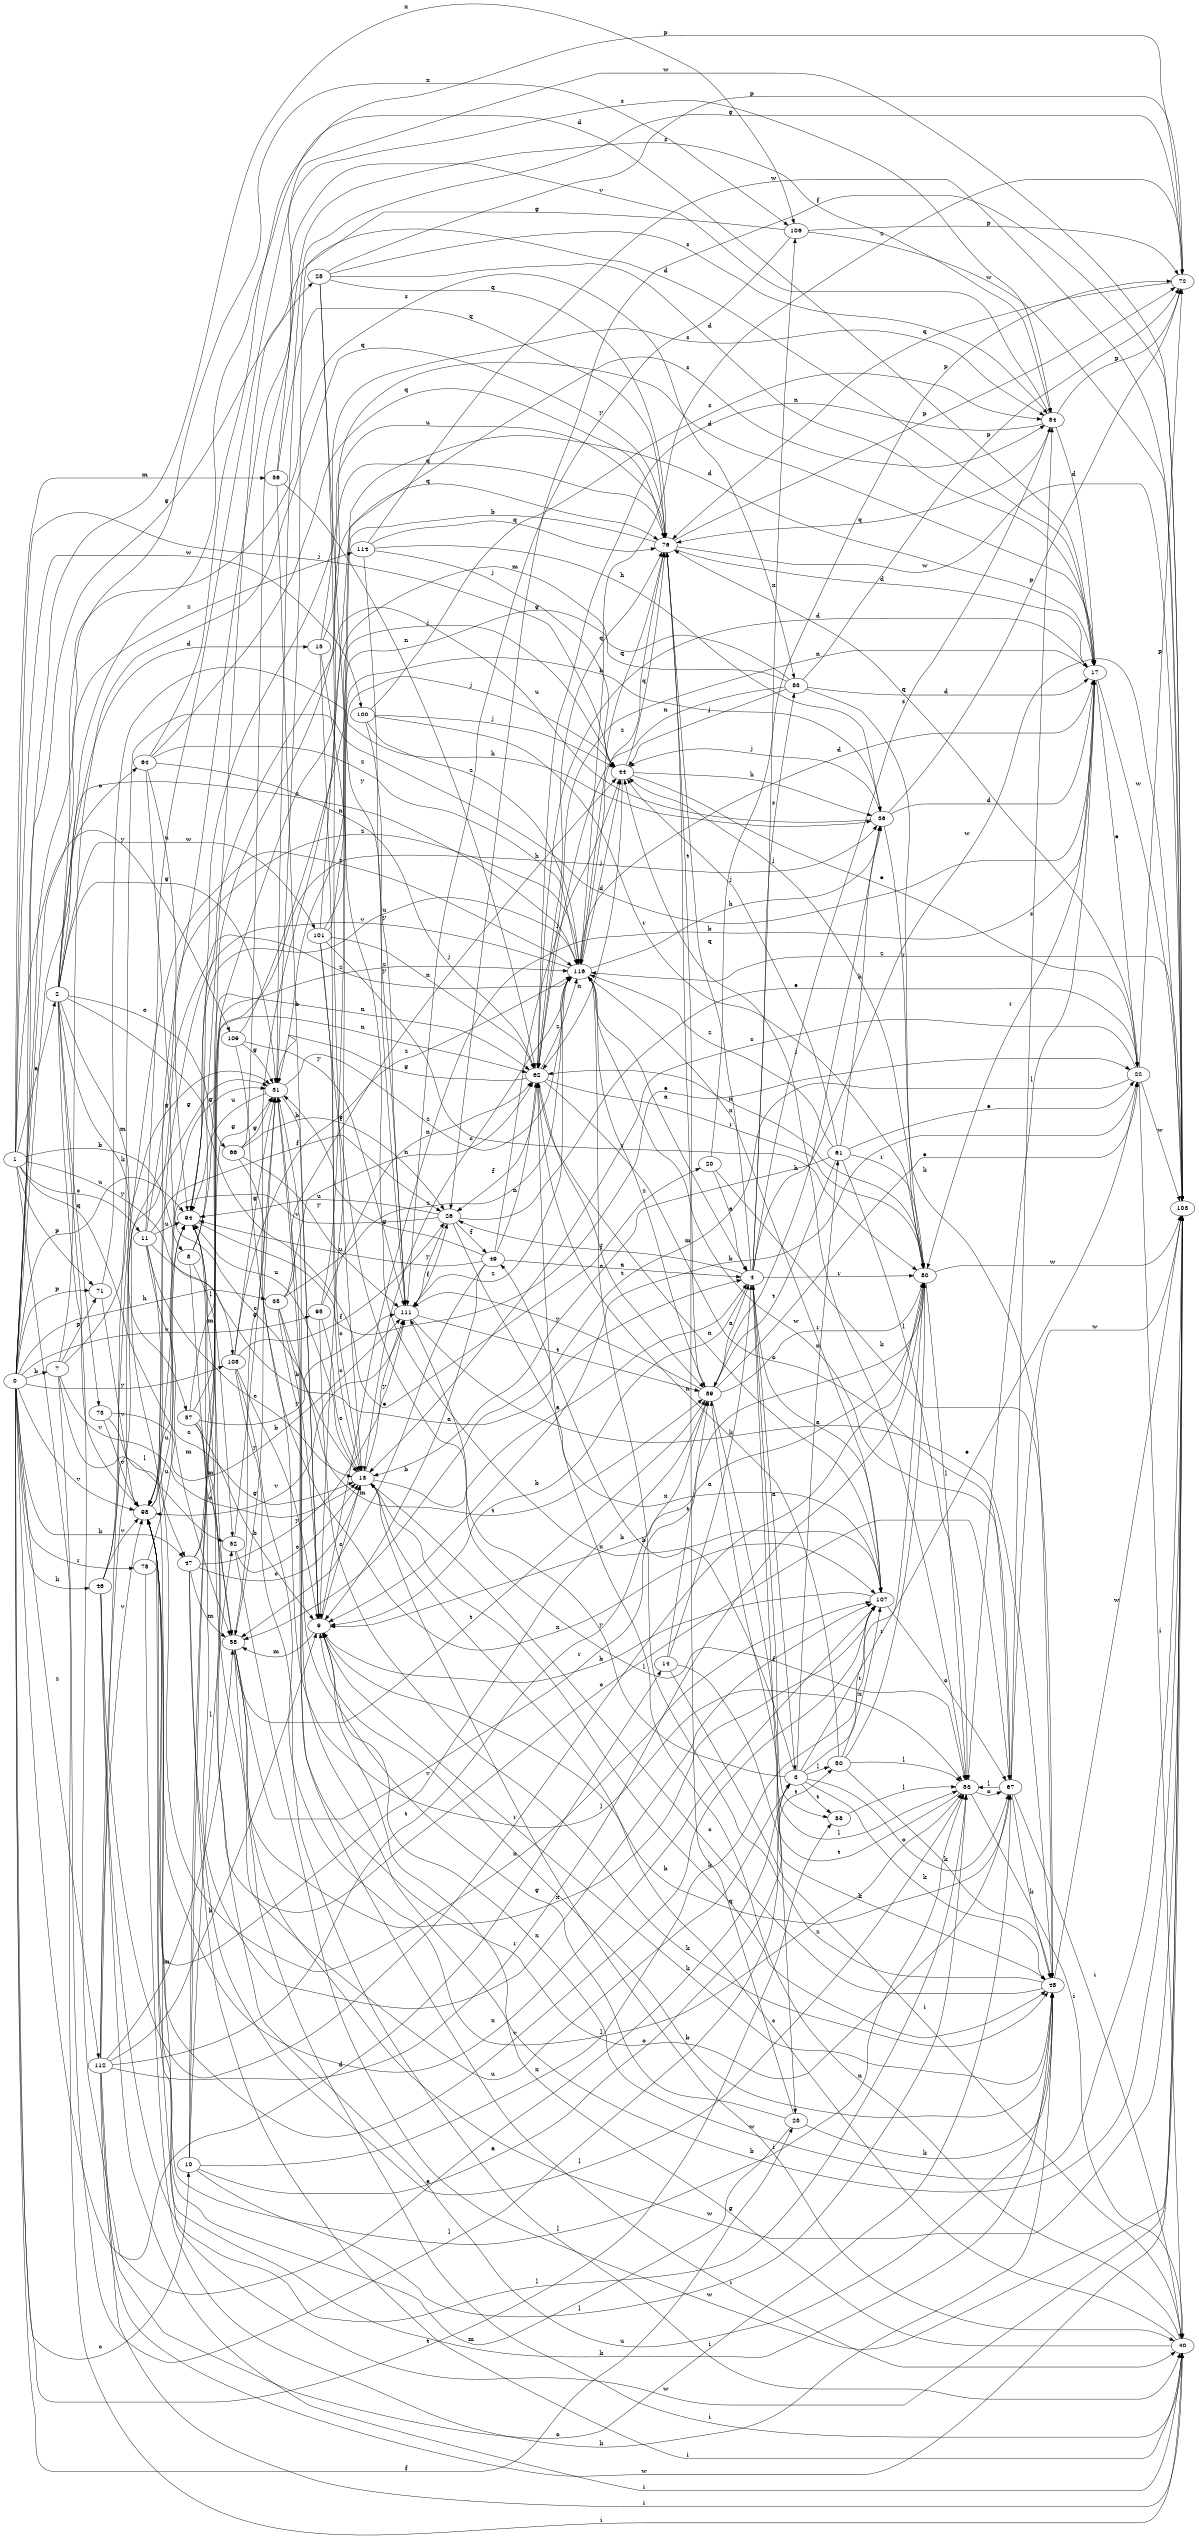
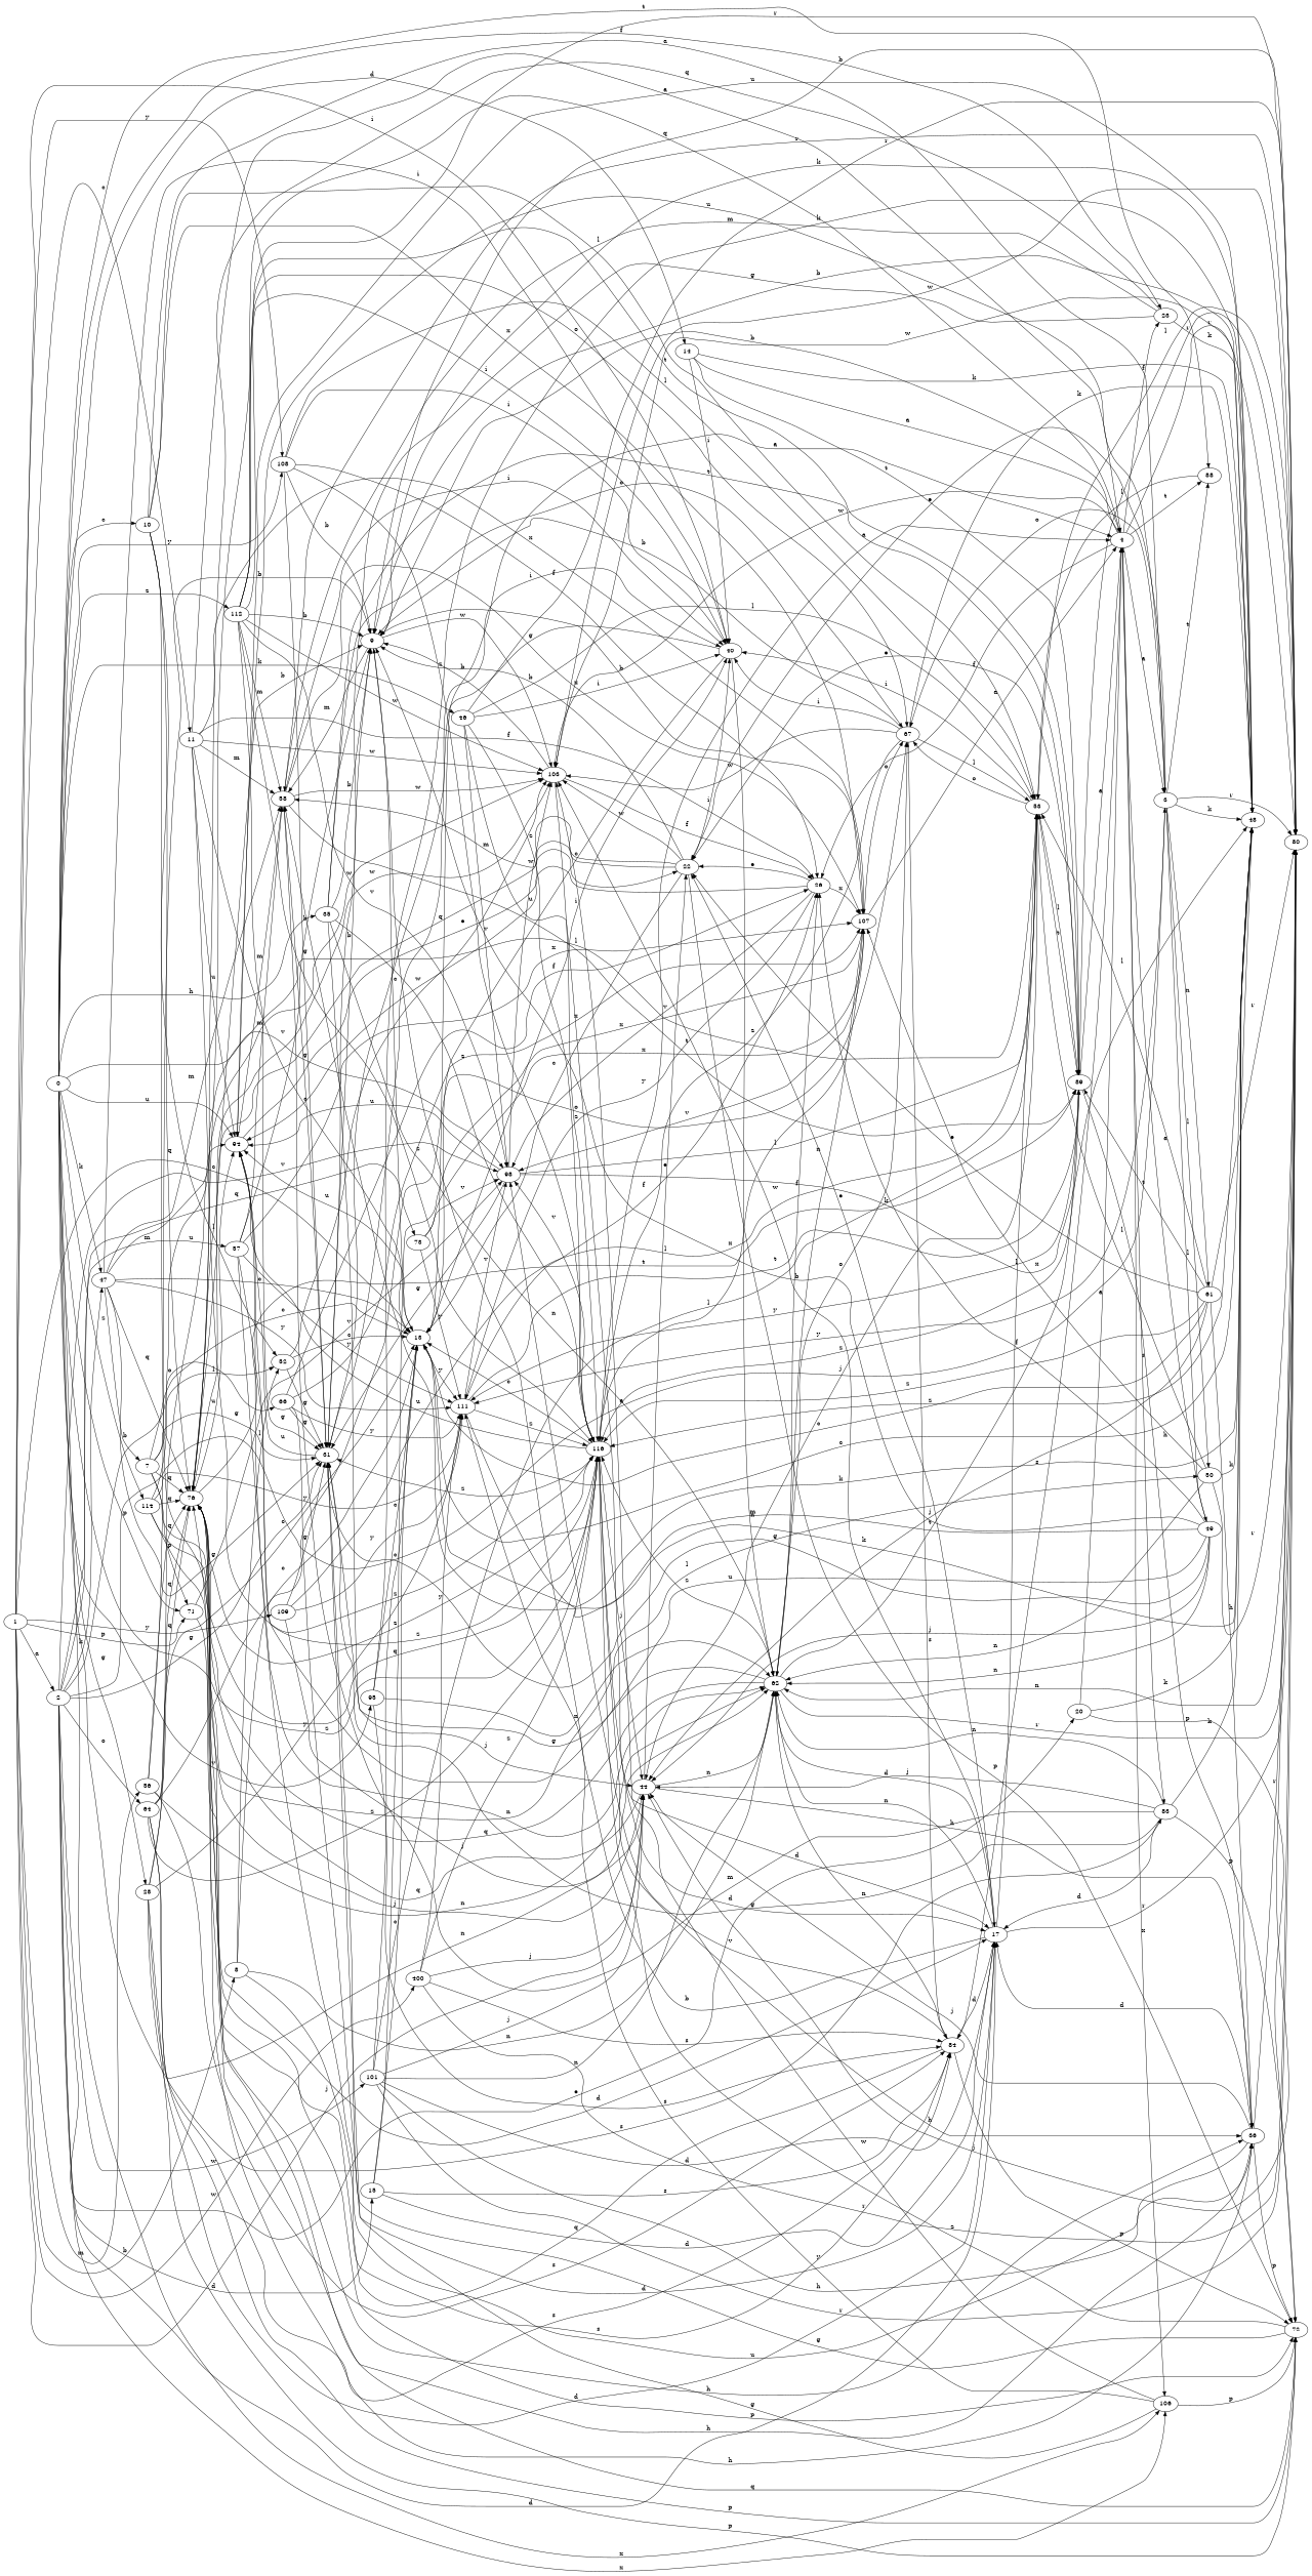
  strict digraph {
    rankdir=LR
    0
    7
    10
    14
    23
    28
    35
    46
    47
    71
-   78
    83
    88
    94
    95
    98
    106
    108
    112
    114
    116
    13
    31
    50
    76
    52
    3
    36
    53
    107
    40
    48
    4
    89
    58
    17
    111
    84
    72
    44
    67
    9
    62
    80
    22
    103
    26
    1
    2
    8
    11
    56
-   100
+   100 [label=400]
    109
    15
    20
    57
    64
    66
    73
    101
    49
    61
-   0 -> 7 [label=b]
+   47 -> 7 [label=b]
    0 -> 10 [label=c]
    0 -> 14 [label=d]
    0 -> 23 [label=f]
    0 -> 28 [label=g]
    0 -> 35 [label=h]
    0 -> 46 [label=k]
    0 -> 47 [label=k]
    0 -> 71 [label=p]
-   0 -> 78 [label=r]
    0 -> 83 [label=s]
    0 -> 88 [label=t]
    0 -> 94 [label=u]
    0 -> 95 [label=v]
    0 -> 98 [label=v]
    0 -> 106 [label=x]
    0 -> 108 [label=y]
    0 -> 112 [label=z]
    0 -> 114 [label=z]
    0 -> 116 [label=z]
    7 -> 71 [label=p]
    7 -> 13 [label=c]
    7 -> 31 [label=g]
    7 -> 50 [label=l]
    7 -> 76 [label=q]
    7 -> 52 [label=l]
    10 -> 76 [label=q]
    10 -> 52 [label=l]
    10 -> 3 [label=a]
    10 -> 36 [label=h]
    10 -> 53 [label=l]
    10 -> 107 [label=x]
    14 -> 40 [label=i]
    14 -> 48 [label=k]
    14 -> 4 [label=a]
    14 -> 89 [label=t]
    23 -> 31 [label=g]
    23 -> 76 [label=q]
    23 -> 48 [label=k]
-   23 -> 98 [label=m]
+   23 -> 58 [label=m]
    28 -> 13 [label=c]
    28 -> 76 [label=q]
    28 -> 17 [label=d]
    28 -> 111 [label=y]
    28 -> 84 [label=s]
    28 -> 72 [label=p]
    35 -> 116 [label=z]
    35 -> 89 [label=t]
    35 -> 44 [label=j]
    35 -> 67 [label=o]
    35 -> 9 [label=b]
    35 -> 62 [label=n]
    46 -> 98 [label=v]
    46 -> 116 [label=z]
    46 -> 53 [label=l]
    46 -> 40 [label=i]
    46 -> 17 [label=d]
    46 -> 80 [label=r]
    47 -> 13 [label=c]
    47 -> 31 [label=g]
    47 -> 76 [label=q]
    47 -> 53 [label=l]
    47 -> 40 [label=i]
    47 -> 58 [label=m]
    47 -> 111 [label=y]
    71 -> 98 [label=v]
    71 -> 36 [label=h]
-   78 -> 94 [label=u]
-   78 -> 48 [label=k]
    83 -> 31 [label=g]
    83 -> 48 [label=k]
    83 -> 58 [label=m]
    83 -> 17 [label=d]
    83 -> 72 [label=p]
    83 -> 44 [label=j]
    83 -> 62 [label=n]
    88 -> 53 [label=l]
    94 -> 58 [label=m]
    94 -> 22 [label=e]
    95 -> 13 [label=c]
    95 -> 48 [label=k]
    95 -> 84 [label=s]
    95 -> 62 [label=n]
    98 -> 94 [label=u]
    98 -> 31 [label=g]
    98 -> 53 [label=l]
    98 -> 48 [label=k]
    98 -> 103 [label=w]
    106 -> 31 [label=g]
    106 -> 111 [label=y]
    106 -> 72 [label=p]
    106 -> 103 [label=w]
    108 -> 116 [label=z]
    108 -> 31 [label=g]
    108 -> 53 [label=l]
    108 -> 40 [label=i]
    108 -> 9 [label=b]
    108 -> 26 [label=f]
    112 -> 98 [label=v]
    112 -> 116 [label=z]
    112 -> 31 [label=g]
    112 -> 40 [label=i]
    112 -> 89 [label=t]
    112 -> 58 [label=m]
    112 -> 67 [label=o]
    112 -> 9 [label=b]
    112 -> 80 [label=r]
    112 -> 103 [label=w]
    114 -> 76 [label=q]
    114 -> 36 [label=h]
    114 -> 111 [label=y]
    114 -> 44 [label=j]
    114 -> 103 [label=w]
    116 -> 94 [label=u]
    116 -> 98 [label=v]
    116 -> 13 [label=c]
    116 -> 76 [label=q]
    116 -> 36 [label=h]
    116 -> 107 [label=x]
    116 -> 4 [label=a]
    116 -> 17 [label=d]
    116 -> 44 [label=j]
    13 -> 94 [label=u]
    13 -> 40 [label=i]
    13 -> 48 [label=k]
    13 -> 4 [label=a]
    13 -> 111 [label=y]
    31 -> 94 [label=u]
-   31 -> 116 [label=z]
+   116 -> 31 [label=z]
    31 -> 40 [label=i]
    31 -> 9 [label=b]
    50 -> 53 [label=l]
    50 -> 107 [label=x]
    50 -> 48 [label=k]
    50 -> 62 [label=n]
    50 -> 80 [label=r]
    76 -> 94 [label=u]
    76 -> 116 [label=z]
    76 -> 89 [label=t]
    76 -> 17 [label=d]
    76 -> 72 [label=p]
    76 -> 9 [label=b]
    76 -> 103 [label=w]
    52 -> 13 [label=c]
    52 -> 31 [label=g]
    52 -> 103 [label=w]
    3 -> 88 [label=t]
    3 -> 94 [label=u]
    3 -> 50 [label=l]
    3 -> 48 [label=k]
    3 -> 111 [label=y]
    3 -> 67 [label=o]
    3 -> 80 [label=r]
    3 -> 22 [label=e]
-   3 -> 49 [label=b]
+   3 -> 49 [label=l]
    3 -> 61 [label=n]
    36 -> 94 [label=u]
    36 -> 17 [label=d]
    36 -> 72 [label=p]
    36 -> 44 [label=j]
    36 -> 80 [label=r]
    53 -> 40 [label=i]
    53 -> 89 [label=t]
    53 -> 44 [label=j]
    53 -> 67 [label=o]
    107 -> 98 [label=v]
    107 -> 4 [label=a]
    107 -> 67 [label=o]
    107 -> 9 [label=b]
    107 -> 62 [label=n]
    40 -> 13 [label=c]
    40 -> 31 [label=g]
    40 -> 62 [label=n]
    48 -> 94 [label=u]
    48 -> 116 [label=z]
    48 -> 13 [label=c]
    48 -> 9 [label=b]
    48 -> 103 [label=w]
    4 -> 23 [label=f]
    4 -> 83 [label=s]
    4 -> 88 [label=t]
    4 -> 106 [label=x]
    4 -> 76 [label=q]
    4 -> 3 [label=a]
    4 -> 84 [label=s]
    4 -> 9 [label=b]
    4 -> 80 [label=r]
    4 -> 103 [label=w]
    4 -> 26 [label=f]
-   89 -> 98 [label=v]
    89 -> 116 [label=z]
    89 -> 36 [label=h]
    89 -> 53 [label=l]
    89 -> 4 [label=a]
    89 -> 111 [label=y]
    89 -> 80 [label=r]
    89 -> 22 [label=e]
    58 -> 31 [label=g]
    58 -> 107 [label=x]
    58 -> 40 [label=i]
    58 -> 89 [label=t]
    58 -> 80 [label=r]
    58 -> 103 [label=w]
    17 -> 53 [label=l]
    17 -> 9 [label=b]
    17 -> 62 [label=n]
    17 -> 80 [label=r]
    17 -> 22 [label=e]
    17 -> 103 [label=w]
    111 -> 98 [label=v]
    111 -> 116 [label=z]
    111 -> 48 [label=k]
    111 -> 89 [label=t]
    111 -> 26 [label=f]
    84 -> 98 [label=v]
    84 -> 76 [label=q]
    84 -> 17 [label=d]
    84 -> 72 [label=p]
    84 -> 62 [label=n]
    72 -> 116 [label=z]
    72 -> 31 [label=g]
    72 -> 76 [label=q]
    44 -> 76 [label=q]
    44 -> 36 [label=h]
    44 -> 62 [label=n]
    44 -> 22 [label=e]
-   67 -> 116 [label=w]
+   67 -> 116 [label=z]
    67 -> 53 [label=l]
    67 -> 40 [label=i]
    67 -> 48 [label=k]
    67 -> 84 [label=s]
    67 -> 9 [label=b]
    67 -> 103 [label=w]
    9 -> 13 [label=c]
    9 -> 48 [label=k]
    9 -> 58 [label=m]
    9 -> 103 [label=w]
    62 -> 116 [label=z]
    62 -> 31 [label=g]
    62 -> 76 [label=q]
    62 -> 89 [label=t]
    62 -> 17 [label=d]
    62 -> 67 [label=o]
    62 -> 80 [label=r]
    62 -> 26 [label=f]
    80 -> 53 [label=l]
    80 -> 44 [label=j]
    80 -> 9 [label=b]
    80 -> 62 [label=n]
    80 -> 103 [label=w]
    22 -> 13 [label=c]
    22 -> 76 [label=q]
    22 -> 40 [label=i]
    22 -> 58 [label=m]
    22 -> 72 [label=p]
    22 -> 9 [label=b]
    22 -> 103 [label=w]
    103 -> 116 [label=z]
    103 -> 9 [label=b]
    103 -> 26 [label=f]
    26 -> 94 [label=u]
    26 -> 98 [label=v]
    26 -> 107 [label=x]
    26 -> 111 [label=y]
    26 -> 22 [label=e]
    1 -> 71 [label=p]
    1 -> 108 [label=y]
    1 -> 13 [label=c]
    1 -> 40 [label=i]
    1 -> 44 [label=j]
    1 -> 2 [label=a]
    1 -> 8 [label=b]
    1 -> 11 [label=c]
    1 -> 56 [label=m]
    1 -> 100 [label=w]
    1 -> 109 [label=y]
    2 -> 47 [label=k]
    2 -> 98 [label=v]
    2 -> 106 [label=x]
    2 -> 31 [label=g]
    2 -> 3 [label=a]
    2 -> 17 [label=d]
    2 -> 15 [label=d]
    2 -> 20 [label=e]
    2 -> 57 [label=m]
    2 -> 64 [label=o]
    2 -> 66 [label=o]
    2 -> 73 [label=q]
    2 -> 101 [label=w]
    8 -> 52 [label=l]
    8 -> 84 [label=s]
    8 -> 67 [label=o]
    8 -> 62 [label=n]
    11 -> 94 [label=u]
    11 -> 116 [label=z]
    11 -> 13 [label=c]
    11 -> 107 [label=x]
    11 -> 4 [label=a]
    11 -> 58 [label=m]
    11 -> 103 [label=w]
    11 -> 26 [label=f]
    56 -> 76 [label=q]
    56 -> 84 [label=s]
    56 -> 9 [label=b]
    56 -> 62 [label=n]
    100 -> 116 [label=z]
    100 -> 111 [label=y]
    100 -> 84 [label=s]
    100 -> 44 [label=j]
    100 -> 80 [label=r]
    109 -> 31 [label=g]
    109 -> 53 [label=l]
    109 -> 111 [label=y]
    109 -> 44 [label=j]
    15 -> 13 [label=c]
    15 -> 107 [label=x]
    15 -> 17 [label=d]
    15 -> 84 [label=s]
    20 -> 48 [label=k]
    20 -> 4 [label=a]
    20 -> 72 [label=p]
    57 -> 116 [label=z]
    57 -> 107 [label=x]
    57 -> 58 [label=m]
    57 -> 111 [label=y]
    57 -> 9 [label=b]
    57 -> 62 [label=n]
    64 -> 94 [label=u]
    64 -> 116 [label=z]
    64 -> 13 [label=c]
    64 -> 76 [label=q]
    64 -> 72 [label=p]
    64 -> 62 [label=n]
    66 -> 31 [label=g]
    66 -> 107 [label=x]
    66 -> 17 [label=d]
    66 -> 111 [label=y]
    66 -> 26 [label=f]
    73 -> 98 [label=v]
    73 -> 107 [label=x]
    73 -> 111 [label=y]
    101 -> 13 [label=c]
    101 -> 36 [label=h]
    101 -> 53 [label=l]
    101 -> 17 [label=d]
    101 -> 44 [label=j]
    101 -> 62 [label=n]
    101 -> 80 [label=r]
    49 -> 94 [label=u]
    49 -> 31 [label=g]
    49 -> 4 [label=a]
    49 -> 58 [label=m]
    49 -> 44 [label=j]
    49 -> 9 [label=b]
    49 -> 62 [label=n]
-   26 -> 49 [label=f]
+   49 -> 26 [label=f]
    61 -> 116 [label=z]
    61 -> 13 [label=c]
    61 -> 36 [label=h]
    61 -> 53 [label=l]
    61 -> 89 [label=t]
    61 -> 44 [label=j]
    61 -> 80 [label=r]
    61 -> 22 [label=e]
  }
